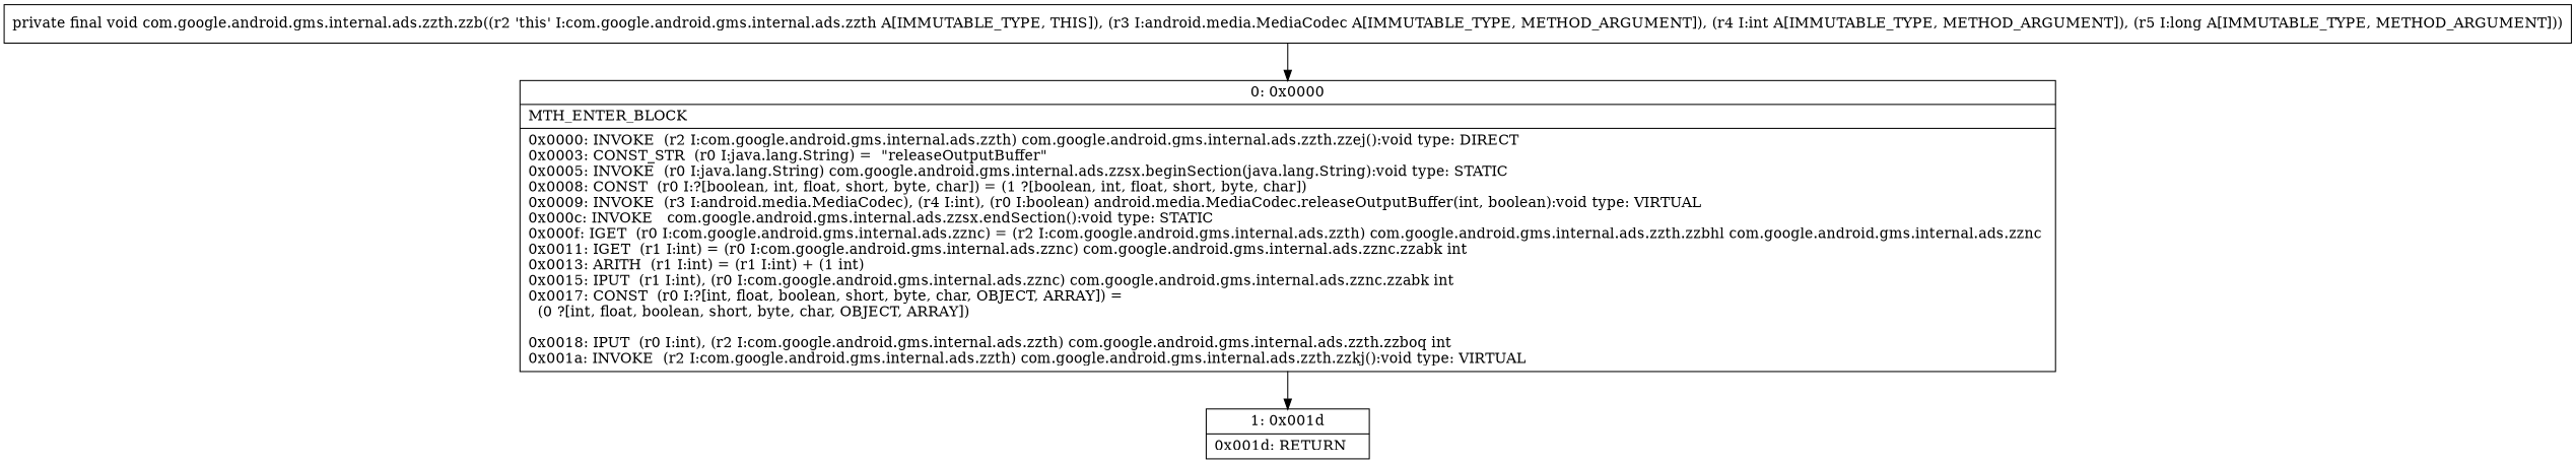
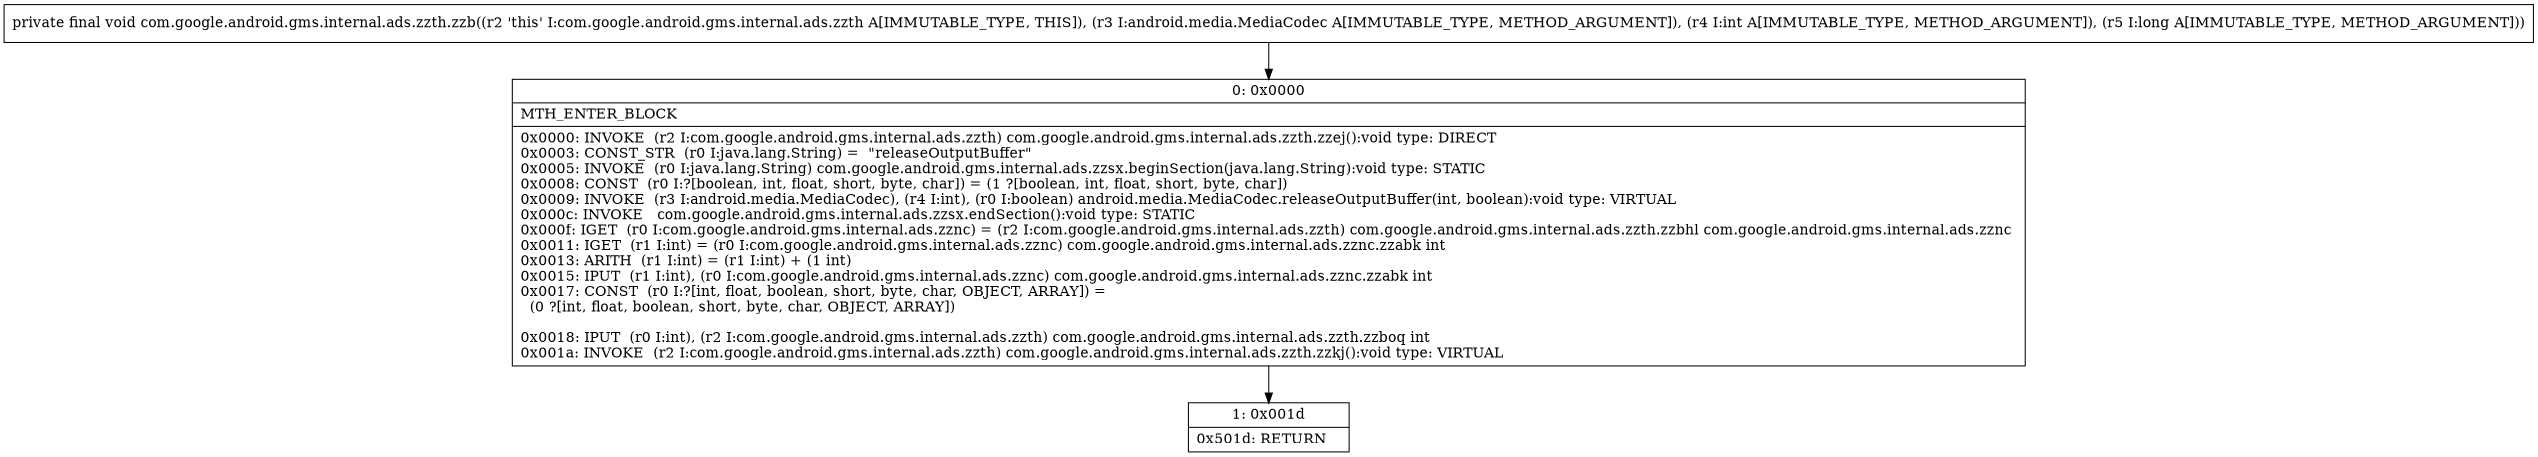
  digraph {
    node [shape=record]
    n1 [label="{0\:\ 0x0000|MTH_ENTER_BLOCK\l|0x0000: INVOKE  (r2 I:com.google.android.gms.internal.ads.zzth) com.google.android.gms.internal.ads.zzth.zzej():void type: DIRECT \l0x0003: CONST_STR  (r0 I:java.lang.String) =  \"releaseOutputBuffer\" \l0x0005: INVOKE  (r0 I:java.lang.String) com.google.android.gms.internal.ads.zzsx.beginSection(java.lang.String):void type: STATIC \l0x0008: CONST  (r0 I:?[boolean, int, float, short, byte, char]) = (1 ?[boolean, int, float, short, byte, char]) \l0x0009: INVOKE  (r3 I:android.media.MediaCodec), (r4 I:int), (r0 I:boolean) android.media.MediaCodec.releaseOutputBuffer(int, boolean):void type: VIRTUAL \l0x000c: INVOKE   com.google.android.gms.internal.ads.zzsx.endSection():void type: STATIC \l0x000f: IGET  (r0 I:com.google.android.gms.internal.ads.zznc) = (r2 I:com.google.android.gms.internal.ads.zzth) com.google.android.gms.internal.ads.zzth.zzbhl com.google.android.gms.internal.ads.zznc \l0x0011: IGET  (r1 I:int) = (r0 I:com.google.android.gms.internal.ads.zznc) com.google.android.gms.internal.ads.zznc.zzabk int \l0x0013: ARITH  (r1 I:int) = (r1 I:int) + (1 int) \l0x0015: IPUT  (r1 I:int), (r0 I:com.google.android.gms.internal.ads.zznc) com.google.android.gms.internal.ads.zznc.zzabk int \l0x0017: CONST  (r0 I:?[int, float, boolean, short, byte, char, OBJECT, ARRAY]) = \l  (0 ?[int, float, boolean, short, byte, char, OBJECT, ARRAY])\l \l0x0018: IPUT  (r0 I:int), (r2 I:com.google.android.gms.internal.ads.zzth) com.google.android.gms.internal.ads.zzth.zzboq int \l0x001a: INVOKE  (r2 I:com.google.android.gms.internal.ads.zzth) com.google.android.gms.internal.ads.zzth.zzkj():void type: VIRTUAL \l}"]
-   n2 [label="{1\:\ 0x001d|0x001d: RETURN   \l}"]
+   n2 [label="{1\:\ 0x001d|0x501d: RETURN   \l}"]
    n3 [label="{private final void com.google.android.gms.internal.ads.zzth.zzb((r2 'this' I:com.google.android.gms.internal.ads.zzth A[IMMUTABLE_TYPE, THIS]), (r3 I:android.media.MediaCodec A[IMMUTABLE_TYPE, METHOD_ARGUMENT]), (r4 I:int A[IMMUTABLE_TYPE, METHOD_ARGUMENT]), (r5 I:long A[IMMUTABLE_TYPE, METHOD_ARGUMENT])) }"]
    n1 -> n2
    n3 -> n1
  }
